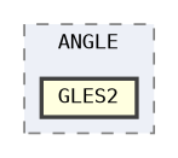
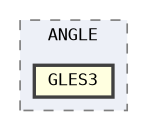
  digraph {
    compound=true
    fontname="DejaVu Sans Mono"
-   n1 [color=grey25 fillcolor=lightyellow fontname="DejaVu Sans Mono" fontsize=10 height=0.2 label=GLES2 shape=box style="filled,bold" width=0.4]
+   n1 [color=grey25 fillcolor=lightyellow fontname="DejaVu Sans Mono" fontsize=10 height=0.2 label=GLES3 shape=box style="filled,bold" width=0.4]
    subgraph cluster_1 {
      bgcolor="#edf0f7"
      fontsize=10
      label=ANGLE
      pencolor=grey50
      style="filled,dashed"
      n1
    }
  }
